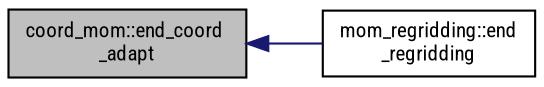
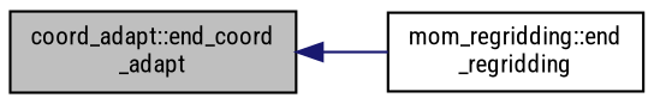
  digraph {
    rankdir=LR
    fontname="Roboto Condensed"
    node [color=black fontname="Roboto Condensed" fontsize=10 shape=record style=filled]
-   n1 [fillcolor=grey75 fontcolor=black height=0.2 label="coord_mom::end_coord\l_adapt" width=0.4]
+   n1 [fillcolor=grey75 fontcolor=black height=0.2 label="coord_adapt::end_coord\l_adapt" width=0.4]
    n2 [fillcolor=white height=0.2 label="mom_regridding::end\l_regridding" width=0.4]
    n1 -> n2 [color=midnightblue dir=back fontname="Roboto Condensed" fontsize=10 labelfontname=Helvetica labelfontsize=10 style=solid]
  }
